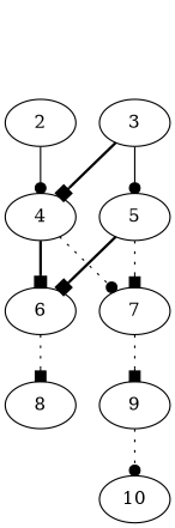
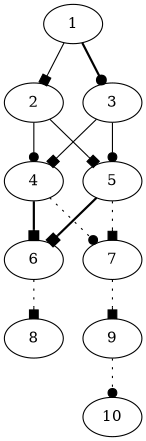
  digraph {
    node [alpha=0.04]
    edge [arrowhead=box style=dotted]
+   1 [alpha=0.10 expect_size=10063872]
    2 [alpha=0.07 expect_size=20945920]
    3 [alpha=0.03 expect_size=24678400]
    4 [alpha=0.06 expect_size=48422912]
    5 [expect_size=43820032]
    6 [alpha=0.12 expect_size=30581760]
    7 [alpha=0.02 expect_size=16100352]
    8 [expect_size=21040128]
    9 [alpha=0.18 expect_size=21513216]
    10 [alpha=0.16 expect_size=46276608]
+   1 -> 2 [style=solid]
+   1 -> 3 [arrowhead=dot style=bold]
    2 -> 4 [arrowhead=dot style=solid]
-   3 -> 4 [style=bold]
+   2 -> 5 [style=solid]
+   3 -> 4 [style=solid]
    3 -> 5 [arrowhead=dot style=solid]
    4 -> 6 [style=bold]
    4 -> 7 [arrowhead=dot]
    5 -> 6 [style=bold]
    5 -> 7
    6 -> 8
    7 -> 9
    9 -> 10 [arrowhead=dot]
  }
